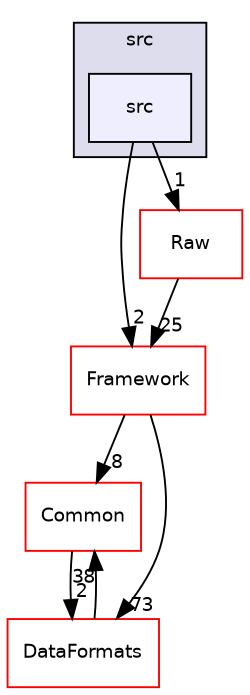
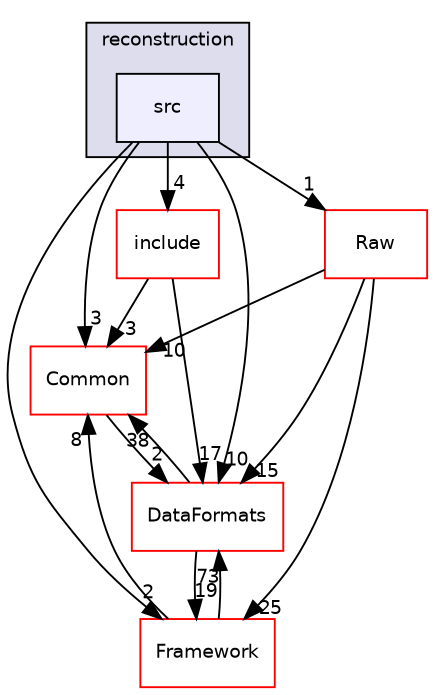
  digraph {
    compound=true
    node [fontname=Helvetica fontsize=10 shape=box color=red]
    edge [headlabel=3 labeldistance=1.5 labelfontname=Helvetica labelfontsize=10]
    n1 [fillcolor="#eeeeff" label=src pencolor=black style=filled color=""]
    n2 [label=Common]
+   n3 [label=include]
    n4 [label=Framework]
    n5 [label=Raw]
    n6 [label=DataFormats]
    subgraph cluster_1 {
      bgcolor="#ddddee"
      fontname=Helvetica
      fontsize=10
-     label=src
+     label=reconstruction
      pencolor=black
      n1
    }
+   n1 -> n2
+   n1 -> n3 [headlabel=4]
    n1 -> n4 [headlabel=2]
    n1 -> n5 [headlabel=1]
+   n1 -> n6 [headlabel=10]
    n2 -> n6 [headlabel=2]
+   n3 -> n2
+   n3 -> n6 [headlabel=17]
    n4 -> n2 [headlabel=8]
    n4 -> n6 [headlabel=73]
+   n5 -> n2 [headlabel=10]
    n5 -> n4 [headlabel=25]
+   n5 -> n6 [headlabel=15]
    n6 -> n2 [headlabel=38]
+   n6 -> n4 [headlabel=19]
  }
